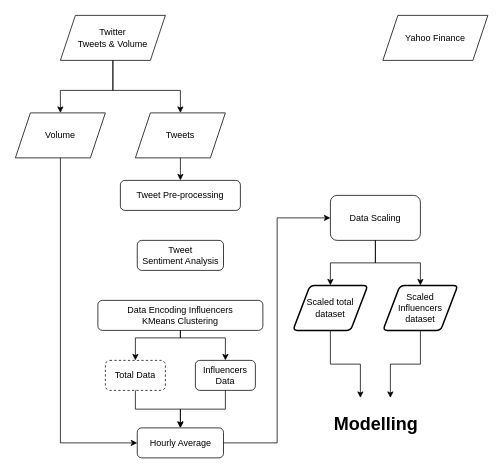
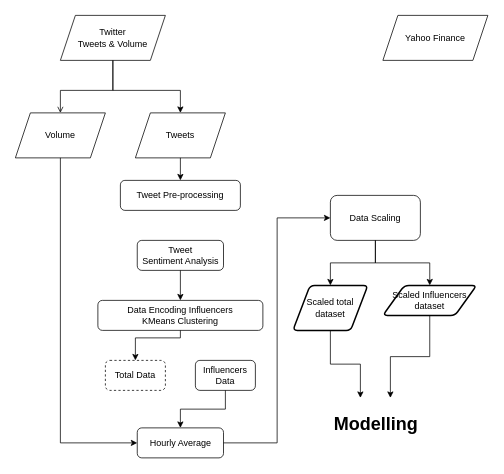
  <mxCell id="0" />
  <mxCell id="1" parent="0" />
  <mxCell id="2" value="Twitter&lt;br&gt;Tweets &amp;amp; Volume" style="shape=parallelogram;perimeter=parallelogramPerimeter;whiteSpace=wrap;html=1;fixedSize=1;" vertex="1" parent="1"><mxGeometry x="80" y="20" width="140" height="60" as="geometry" /></mxCell>
  <mxCell id="3" value="Yahoo Finance" style="shape=parallelogram;perimeter=parallelogramPerimeter;whiteSpace=wrap;html=1;fixedSize=1;" vertex="1" parent="1"><mxGeometry x="510" y="20" width="140" height="60" as="geometry" /></mxCell>
  <mxCell id="4" value="Tweet&lt;br&gt;Sentiment Analysis" style="rounded=1;whiteSpace=wrap;html=1;" vertex="1" parent="1"><mxGeometry x="182.5" y="320" width="115" height="40" as="geometry" /></mxCell>
  <mxCell id="5" value="Hourly Average" style="rounded=1;whiteSpace=wrap;html=1;" vertex="1" parent="1"><mxGeometry x="182.5" y="570" width="115" height="40" as="geometry" /></mxCell>
- <mxCell id="6" value="" style="edgeStyle=elbowEdgeStyle;elbow=vertical;endArrow=classic;html=1;rounded=0;exitX=0.5;exitY=1;exitDx=0;exitDy=0;entryX=0.5;entryY=0;entryDx=0;entryDy=0;" edge="1" parent="1" source="2" target="9"><mxGeometry width="50" height="50" relative="1" as="geometry"><mxPoint x="370" y="-160" as="sourcePoint" /><mxPoint x="70" y="120" as="targetPoint" /><Array as="points"><mxPoint x="120" y="120" /></Array></mxGeometry></mxCell>
+ <mxCell id="6" value="" style="edgeStyle=elbowEdgeStyle;elbow=vertical;endArrow=open;html=1;rounded=0;exitX=0.5;exitY=1;exitDx=0;exitDy=0;entryX=0.5;entryY=0;entryDx=0;entryDy=0;" edge="1" parent="1" source="2" target="9"><mxGeometry width="50" height="50" relative="1" as="geometry"><mxPoint x="370" y="-160" as="sourcePoint" /><mxPoint x="70" y="120" as="targetPoint" /><Array as="points"><mxPoint x="120" y="120" /></Array></mxGeometry></mxCell>
  <mxCell id="7" value="" style="edgeStyle=elbowEdgeStyle;elbow=vertical;endArrow=classic;html=1;rounded=0;exitX=0.5;exitY=1;exitDx=0;exitDy=0;entryX=0.5;entryY=0;entryDx=0;entryDy=0;" edge="1" parent="1" source="2" target="8"><mxGeometry width="50" height="50" relative="1" as="geometry"><mxPoint x="370" y="-160" as="sourcePoint" /><mxPoint x="230" y="120" as="targetPoint" /><Array as="points"><mxPoint x="190" y="120" /></Array></mxGeometry></mxCell>
  <mxCell id="8" value="Tweets" style="shape=parallelogram;perimeter=parallelogramPerimeter;whiteSpace=wrap;html=1;fixedSize=1;" vertex="1" parent="1"><mxGeometry x="180" y="150" width="120" height="60" as="geometry" /></mxCell>
  <mxCell id="9" value="Volume" style="shape=parallelogram;perimeter=parallelogramPerimeter;whiteSpace=wrap;html=1;fixedSize=1;" vertex="1" parent="1"><mxGeometry x="20" y="150" width="120" height="60" as="geometry" /></mxCell>
  <mxCell id="10" value="" style="endArrow=classic;html=1;rounded=0;exitX=0.5;exitY=1;exitDx=0;exitDy=0;" edge="1" parent="1" source="8"><mxGeometry width="50" height="50" relative="1" as="geometry"><mxPoint x="340" y="130" as="sourcePoint" /><mxPoint x="240" y="240" as="targetPoint" /></mxGeometry></mxCell>
  <mxCell id="11" value="" style="edgeStyle=elbowEdgeStyle;elbow=horizontal;endArrow=classic;html=1;rounded=0;exitX=0.5;exitY=1;exitDx=0;exitDy=0;entryX=0;entryY=0.5;entryDx=0;entryDy=0;" edge="1" parent="1" source="9" target="5"><mxGeometry width="50" height="50" relative="1" as="geometry"><mxPoint x="340" y="130" as="sourcePoint" /><mxPoint x="170" y="340" as="targetPoint" /><Array as="points"><mxPoint x="80" y="280" /></Array></mxGeometry></mxCell>
  <mxCell id="12" value="Tweet Pre-processing" style="rounded=1;whiteSpace=wrap;html=1;" vertex="1" parent="1"><mxGeometry x="160" y="240" width="160" height="40" as="geometry" /></mxCell>
  <mxCell id="13" value="Data Encoding Influencers&lt;br&gt;KMeans Clustering" style="rounded=1;whiteSpace=wrap;html=1;" vertex="1" parent="1"><mxGeometry x="130" y="400" width="220" height="40" as="geometry" /></mxCell>
+ <mxCell id="14" value="" style="endArrow=classic;html=1;rounded=0;exitX=0.5;exitY=1;exitDx=0;exitDy=0;entryX=0.5;entryY=0;entryDx=0;entryDy=0;" edge="1" parent="1" source="4" target="13"><mxGeometry width="50" height="50" relative="1" as="geometry"><mxPoint x="340" y="130" as="sourcePoint" /><mxPoint x="390" y="80" as="targetPoint" /></mxGeometry></mxCell>
  <mxCell id="15" value="Data Scaling" style="rounded=1;whiteSpace=wrap;html=1;" vertex="1" parent="1"><mxGeometry x="440" y="260" width="120" height="60" as="geometry" /></mxCell>
  <mxCell id="16" value="" style="edgeStyle=elbowEdgeStyle;elbow=horizontal;endArrow=classic;html=1;rounded=0;exitX=1;exitY=0.5;exitDx=0;exitDy=0;entryX=0;entryY=0.5;entryDx=0;entryDy=0;" edge="1" parent="1" source="5" target="15"><mxGeometry width="50" height="50" relative="1" as="geometry"><mxPoint x="340" y="350" as="sourcePoint" /><mxPoint x="390" y="300" as="targetPoint" /></mxGeometry></mxCell>
  <mxCell id="17" value="Total Data" style="rounded=1;whiteSpace=wrap;html=1;dashed=1;" vertex="1" parent="1"><mxGeometry x="140" y="480" width="80" height="40" as="geometry" /></mxCell>
  <mxCell id="18" value="Influencers Data" style="rounded=1;whiteSpace=wrap;html=1;" vertex="1" parent="1"><mxGeometry x="260" y="480" width="80" height="40" as="geometry" /></mxCell>
  <mxCell id="19" value="" style="edgeStyle=elbowEdgeStyle;elbow=vertical;endArrow=classic;html=1;rounded=0;exitX=0.5;exitY=1;exitDx=0;exitDy=0;entryX=0.5;entryY=0;entryDx=0;entryDy=0;" edge="1" parent="1" source="13" target="17"><mxGeometry width="50" height="50" relative="1" as="geometry"><mxPoint x="340" y="350" as="sourcePoint" /><mxPoint x="390" y="300" as="targetPoint" /><Array as="points"><mxPoint x="220" y="450" /></Array></mxGeometry></mxCell>
- <mxCell id="20" value="" style="edgeStyle=elbowEdgeStyle;elbow=vertical;endArrow=classic;html=1;rounded=0;exitX=0.5;exitY=1;exitDx=0;exitDy=0;entryX=0.5;entryY=0;entryDx=0;entryDy=0;" edge="1" parent="1" source="13" target="18"><mxGeometry width="50" height="50" relative="1" as="geometry"><mxPoint x="340" y="350" as="sourcePoint" /><mxPoint x="390" y="300" as="targetPoint" /><Array as="points"><mxPoint x="270" y="450" /></Array></mxGeometry></mxCell>
- <mxCell id="21" value="" style="edgeStyle=elbowEdgeStyle;elbow=vertical;endArrow=classic;html=1;rounded=0;exitX=0.5;exitY=1;exitDx=0;exitDy=0;entryX=0.5;entryY=0;entryDx=0;entryDy=0;" edge="1" parent="1" source="17" target="5"><mxGeometry width="50" height="50" relative="1" as="geometry"><mxPoint x="340" y="340" as="sourcePoint" /><mxPoint x="390" y="290" as="targetPoint" /></mxGeometry></mxCell>
  <mxCell id="22" value="" style="edgeStyle=elbowEdgeStyle;elbow=vertical;endArrow=classic;html=1;rounded=0;exitX=0.5;exitY=1;exitDx=0;exitDy=0;entryX=0.5;entryY=0;entryDx=0;entryDy=0;" edge="1" parent="1" source="18" target="5"><mxGeometry width="50" height="50" relative="1" as="geometry"><mxPoint x="340" y="340" as="sourcePoint" /><mxPoint x="390" y="290" as="targetPoint" /></mxGeometry></mxCell>
  <mxCell id="23" value="Scaled total dataset" style="shape=parallelogram;html=1;strokeWidth=2;perimeter=parallelogramPerimeter;whiteSpace=wrap;rounded=1;arcSize=12;size=0.23;" vertex="1" parent="1"><mxGeometry x="390" y="380" width="100" height="60" as="geometry" /></mxCell>
- <mxCell id="24" value="Scaled Influencers dataset" style="shape=parallelogram;html=1;strokeWidth=2;perimeter=parallelogramPerimeter;whiteSpace=wrap;rounded=1;arcSize=12;size=0.23;" vertex="1" parent="1"><mxGeometry x="510" y="380" width="100" height="60" as="geometry" /></mxCell>
+ <mxCell id="24" value="Scaled Influencers dataset" style="shape=parallelogram;html=1;strokeWidth=2;perimeter=parallelogramPerimeter;whiteSpace=wrap;rounded=1;arcSize=12;size=0.23;" vertex="1" parent="1"><mxGeometry x="510" y="380" width="125" height="40" as="geometry" /></mxCell>
  <mxCell id="25" value="" style="edgeStyle=elbowEdgeStyle;elbow=vertical;endArrow=classic;html=1;rounded=0;exitX=0.5;exitY=1;exitDx=0;exitDy=0;entryX=0.5;entryY=0;entryDx=0;entryDy=0;" edge="1" parent="1" source="15" target="23"><mxGeometry width="50" height="50" relative="1" as="geometry"><mxPoint x="340" y="330" as="sourcePoint" /><mxPoint x="390" y="280" as="targetPoint" /></mxGeometry></mxCell>
  <mxCell id="26" value="" style="edgeStyle=elbowEdgeStyle;elbow=vertical;endArrow=classic;html=1;rounded=0;exitX=0.5;exitY=1;exitDx=0;exitDy=0;" edge="1" parent="1" source="15" target="24"><mxGeometry width="50" height="50" relative="1" as="geometry"><mxPoint x="340" y="330" as="sourcePoint" /><mxPoint x="390" y="280" as="targetPoint" /></mxGeometry></mxCell>
  <mxCell id="27" value="&lt;h1&gt;Modelling&lt;/h1&gt;" style="text;html=1;strokeColor=none;fillColor=none;spacing=5;spacingTop=-20;whiteSpace=wrap;overflow=hidden;rounded=0;" vertex="1" parent="1"><mxGeometry x="440" y="545" width="130" height="35" as="geometry" /></mxCell>
  <mxCell id="28" value="" style="edgeStyle=elbowEdgeStyle;elbow=vertical;endArrow=classic;html=1;rounded=0;exitX=0.5;exitY=1;exitDx=0;exitDy=0;" edge="1" parent="1" source="23"><mxGeometry width="50" height="50" relative="1" as="geometry"><mxPoint x="410" y="450" as="sourcePoint" /><mxPoint x="480" y="530" as="targetPoint" /></mxGeometry></mxCell>
  <mxCell id="29" value="" style="edgeStyle=elbowEdgeStyle;elbow=vertical;endArrow=classic;html=1;rounded=0;exitX=0.5;exitY=1;exitDx=0;exitDy=0;" edge="1" parent="1" source="24"><mxGeometry width="50" height="50" relative="1" as="geometry"><mxPoint x="570" y="460" as="sourcePoint" /><mxPoint x="520" y="530" as="targetPoint" /></mxGeometry></mxCell>
